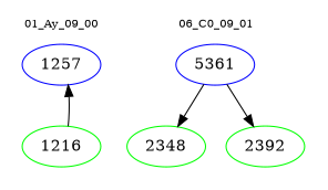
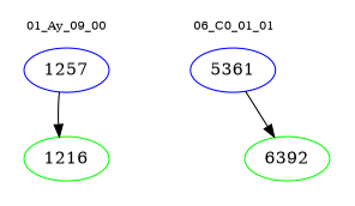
  digraph {
    node [color=green]
    edge [color=black]
    n1 [color=blue label=1257]
    n2 [label=1216]
    n3 [color=blue label=5361]
-   n4 [label=2348]
-   n5 [label=2392]
+   n5 [label=6392]
    subgraph cluster_1 {
      color=white
      fontsize=10
      label="01_Ay_09_00"
      n1
      n2
    }
    subgraph cluster_2 {
      color=white
      fontsize=10
-     label="06_C0_09_01"
+     label="06_C0_01_01"
      n3
-     n4
      n5
    }
-   n2 -> n1
-   n3 -> n4
+   n1 -> n2
    n3 -> n5
  }
